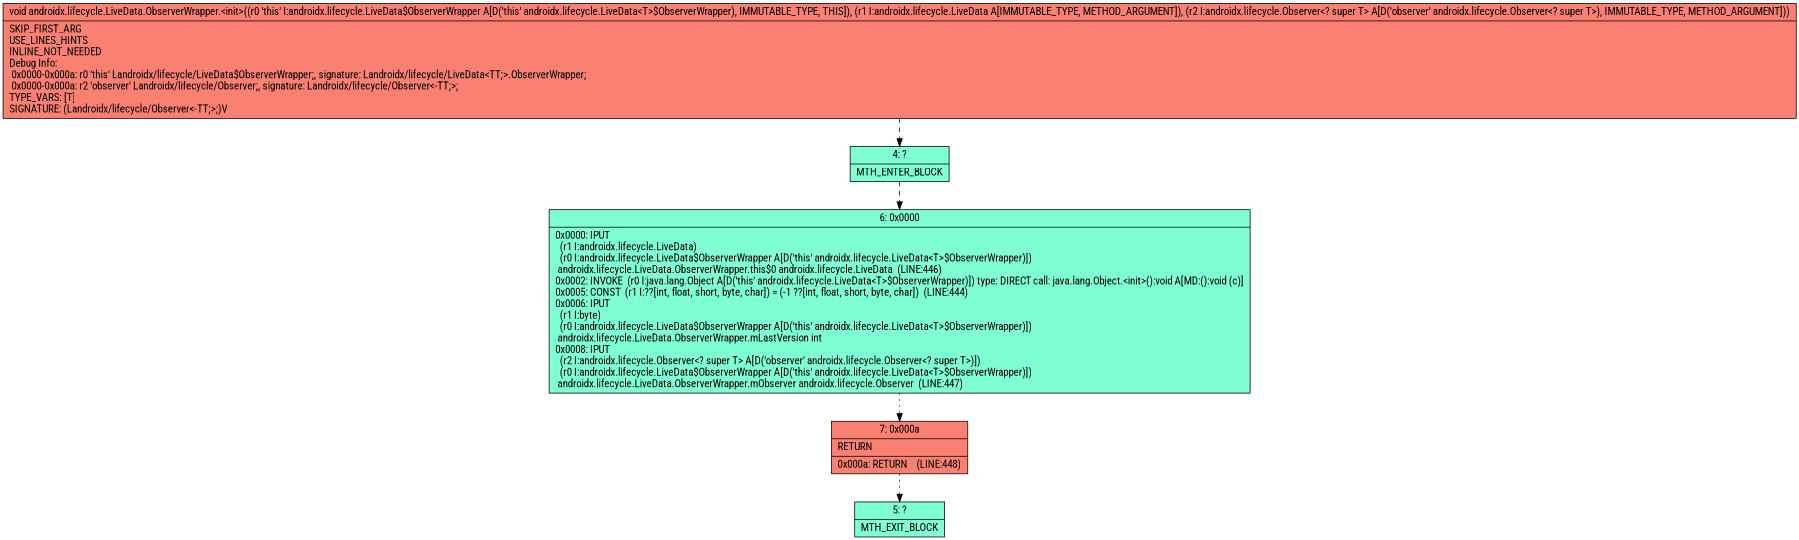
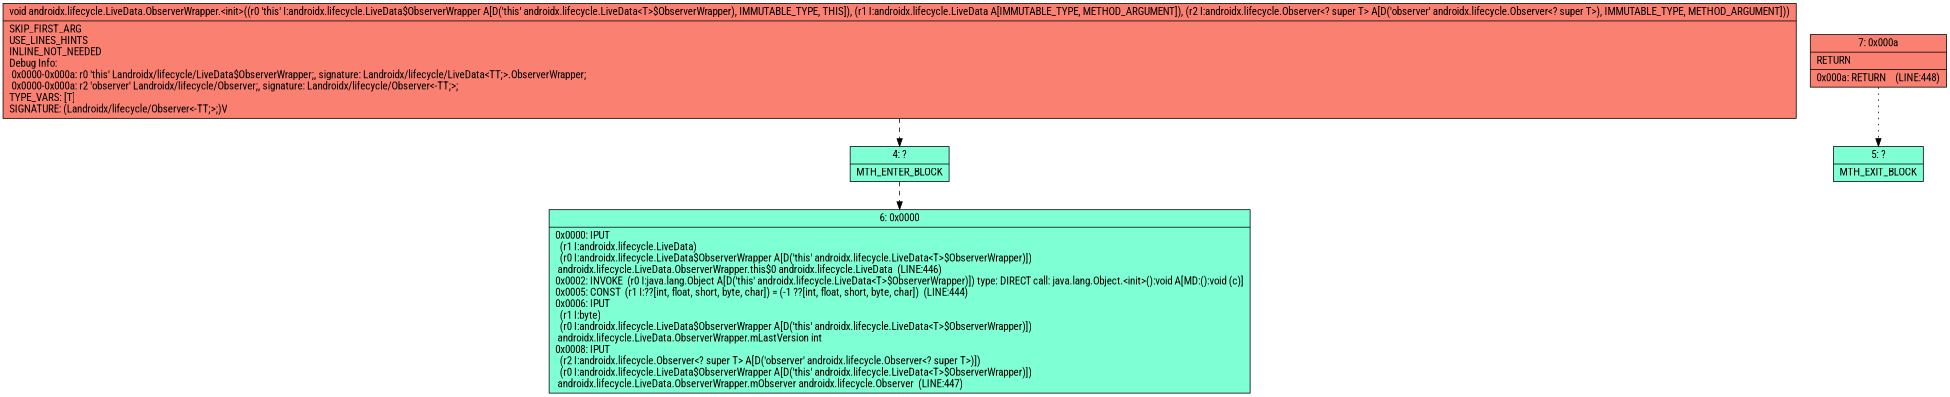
  digraph {
    fontname="Roboto Condensed"
    node [fillcolor=aquamarine fontname="Roboto Condensed" shape=record style=filled]
    edge [fontname="Roboto Condensed" style=dashed]
    n1 [label="{4\:\ ?|MTH_ENTER_BLOCK\l}"]
    n2 [label="{6\:\ 0x0000|0x0000: IPUT  \l  (r1 I:androidx.lifecycle.LiveData)\l  (r0 I:androidx.lifecycle.LiveData$ObserverWrapper A[D('this' androidx.lifecycle.LiveData\<T\>$ObserverWrapper)])\l androidx.lifecycle.LiveData.ObserverWrapper.this$0 androidx.lifecycle.LiveData  (LINE:446)\l0x0002: INVOKE  (r0 I:java.lang.Object A[D('this' androidx.lifecycle.LiveData\<T\>$ObserverWrapper)]) type: DIRECT call: java.lang.Object.\<init\>():void A[MD:():void (c)]\l0x0005: CONST  (r1 I:??[int, float, short, byte, char]) = (\-1 ??[int, float, short, byte, char])  (LINE:444)\l0x0006: IPUT  \l  (r1 I:byte)\l  (r0 I:androidx.lifecycle.LiveData$ObserverWrapper A[D('this' androidx.lifecycle.LiveData\<T\>$ObserverWrapper)])\l androidx.lifecycle.LiveData.ObserverWrapper.mLastVersion int \l0x0008: IPUT  \l  (r2 I:androidx.lifecycle.Observer\<? super T\> A[D('observer' androidx.lifecycle.Observer\<? super T\>)])\l  (r0 I:androidx.lifecycle.LiveData$ObserverWrapper A[D('this' androidx.lifecycle.LiveData\<T\>$ObserverWrapper)])\l androidx.lifecycle.LiveData.ObserverWrapper.mObserver androidx.lifecycle.Observer  (LINE:447)\l}"]
    n3 [fillcolor=salmon label="{7\:\ 0x000a|RETURN\l|0x000a: RETURN    (LINE:448)\l}"]
    n4 [label="{5\:\ ?|MTH_EXIT_BLOCK\l}"]
    n5 [fillcolor=salmon label="{void androidx.lifecycle.LiveData.ObserverWrapper.\<init\>((r0 'this' I:androidx.lifecycle.LiveData$ObserverWrapper A[D('this' androidx.lifecycle.LiveData\<T\>$ObserverWrapper), IMMUTABLE_TYPE, THIS]), (r1 I:androidx.lifecycle.LiveData A[IMMUTABLE_TYPE, METHOD_ARGUMENT]), (r2 I:androidx.lifecycle.Observer\<? super T\> A[D('observer' androidx.lifecycle.Observer\<? super T\>), IMMUTABLE_TYPE, METHOD_ARGUMENT]))  | SKIP_FIRST_ARG\lUSE_LINES_HINTS\lINLINE_NOT_NEEDED\lDebug Info:\l  0x0000\-0x000a: r0 'this' Landroidx\/lifecycle\/LiveData$ObserverWrapper;, signature: Landroidx\/lifecycle\/LiveData\<TT;\>.ObserverWrapper;\l  0x0000\-0x000a: r2 'observer' Landroidx\/lifecycle\/Observer;, signature: Landroidx\/lifecycle\/Observer\<\-TT;\>;\lTYPE_VARS: [T]\lSIGNATURE: (Landroidx\/lifecycle\/Observer\<\-TT;\>;)V\l}"]
    n1 -> n2
-   n2 -> n3 [style=dotted]
    n3 -> n4 [style=dotted]
    n5 -> n1
  }
